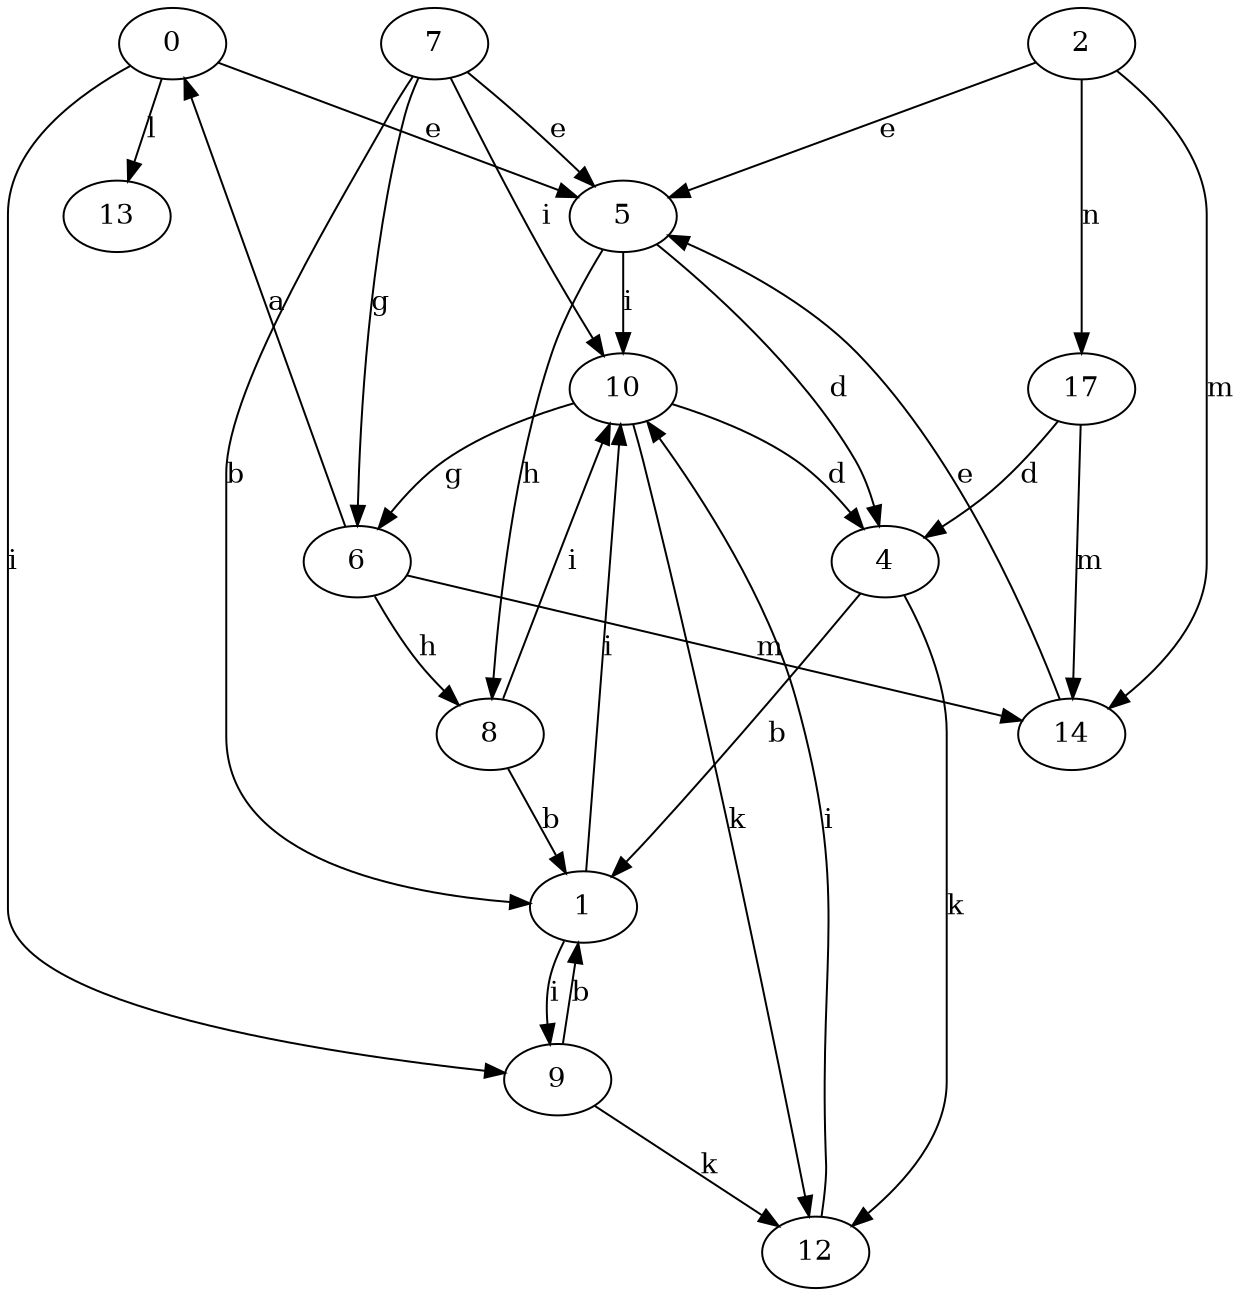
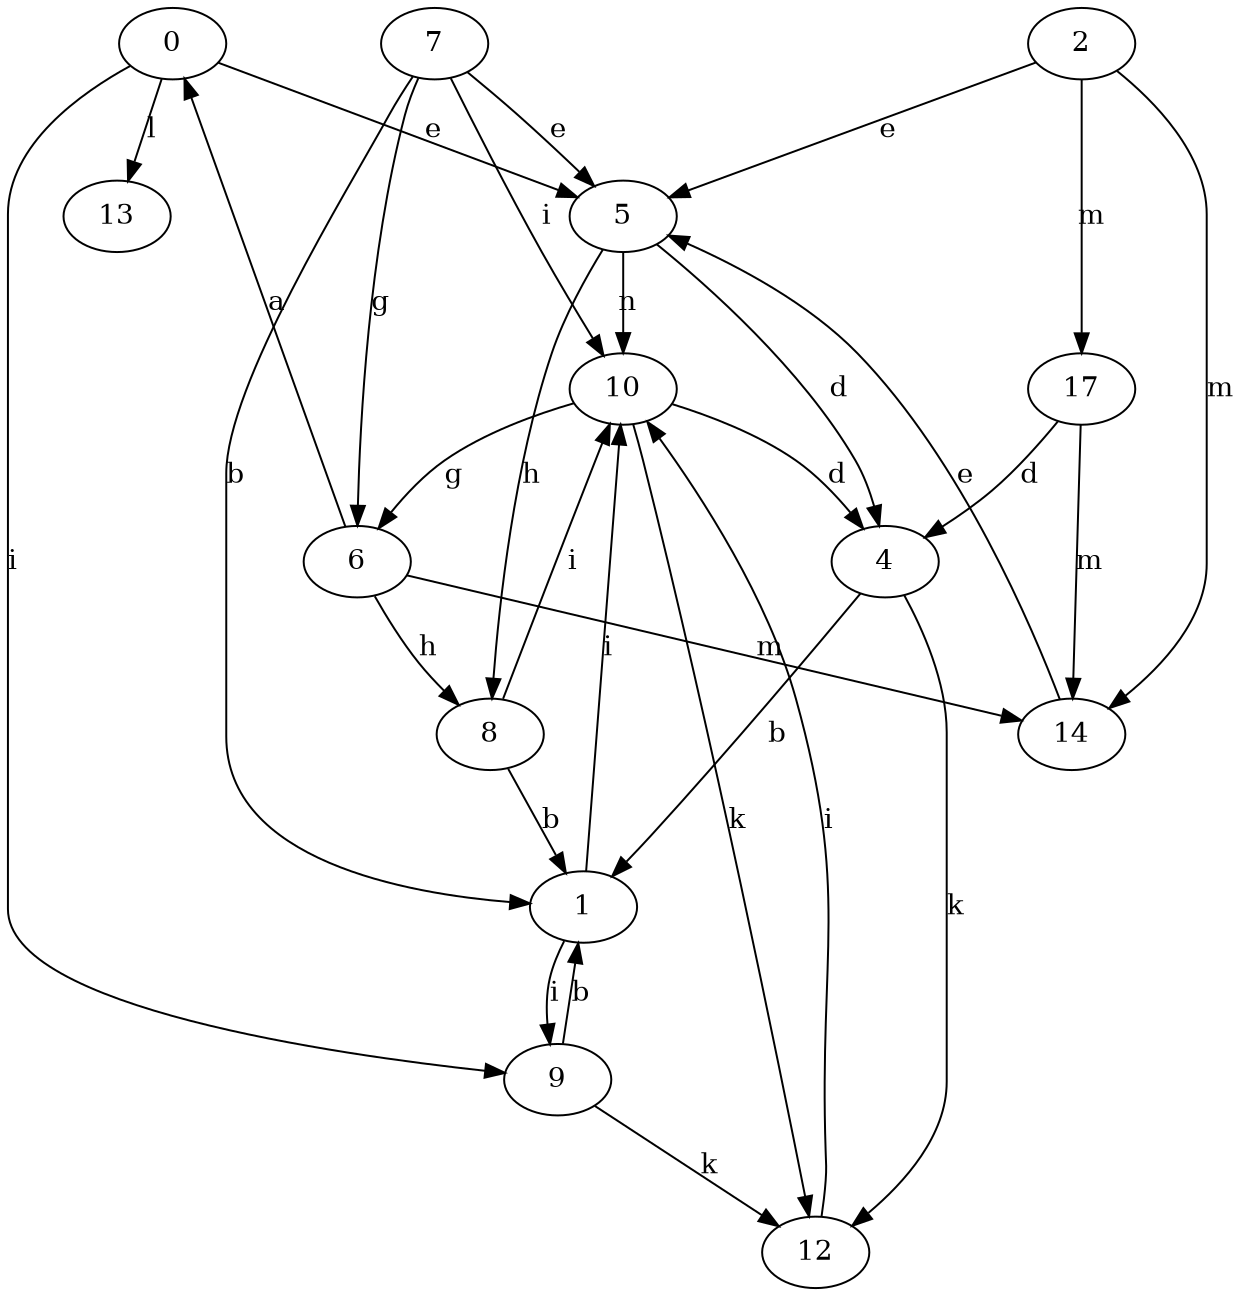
  strict digraph {
    0
    5
    9
    13
    10
    4
    8
    7
    1
    6
    12
    2
    14
    17
    0 -> 5 [label=e]
    0 -> 9 [label=i]
    0 -> 13 [label=l]
-   5 -> 10 [label=i]
+   5 -> 10 [label=n]
    5 -> 4 [label=d]
    5 -> 8 [label=h]
    9 -> 1 [label=b]
    9 -> 12 [label=k]
    10 -> 4 [label=d]
    10 -> 6 [label=g]
    10 -> 12 [label=k]
    4 -> 1 [label=b]
    4 -> 12 [label=k]
    8 -> 10 [label=i]
    8 -> 1 [label=b]
    7 -> 5 [label=e]
    7 -> 10 [label=i]
    7 -> 1 [label=b]
    7 -> 6 [label=g]
    1 -> 9 [label=i]
    1 -> 10 [label=i]
    6 -> 0 [label=a]
    6 -> 8 [label=h]
    6 -> 14 [label=m]
    12 -> 10 [label=i]
    2 -> 5 [label=e]
    2 -> 14 [label=m]
-   2 -> 17 [label=n]
+   2 -> 17 [label=m]
    14 -> 5 [label=e]
    17 -> 4 [label=d]
    17 -> 14 [label=m]
  }
